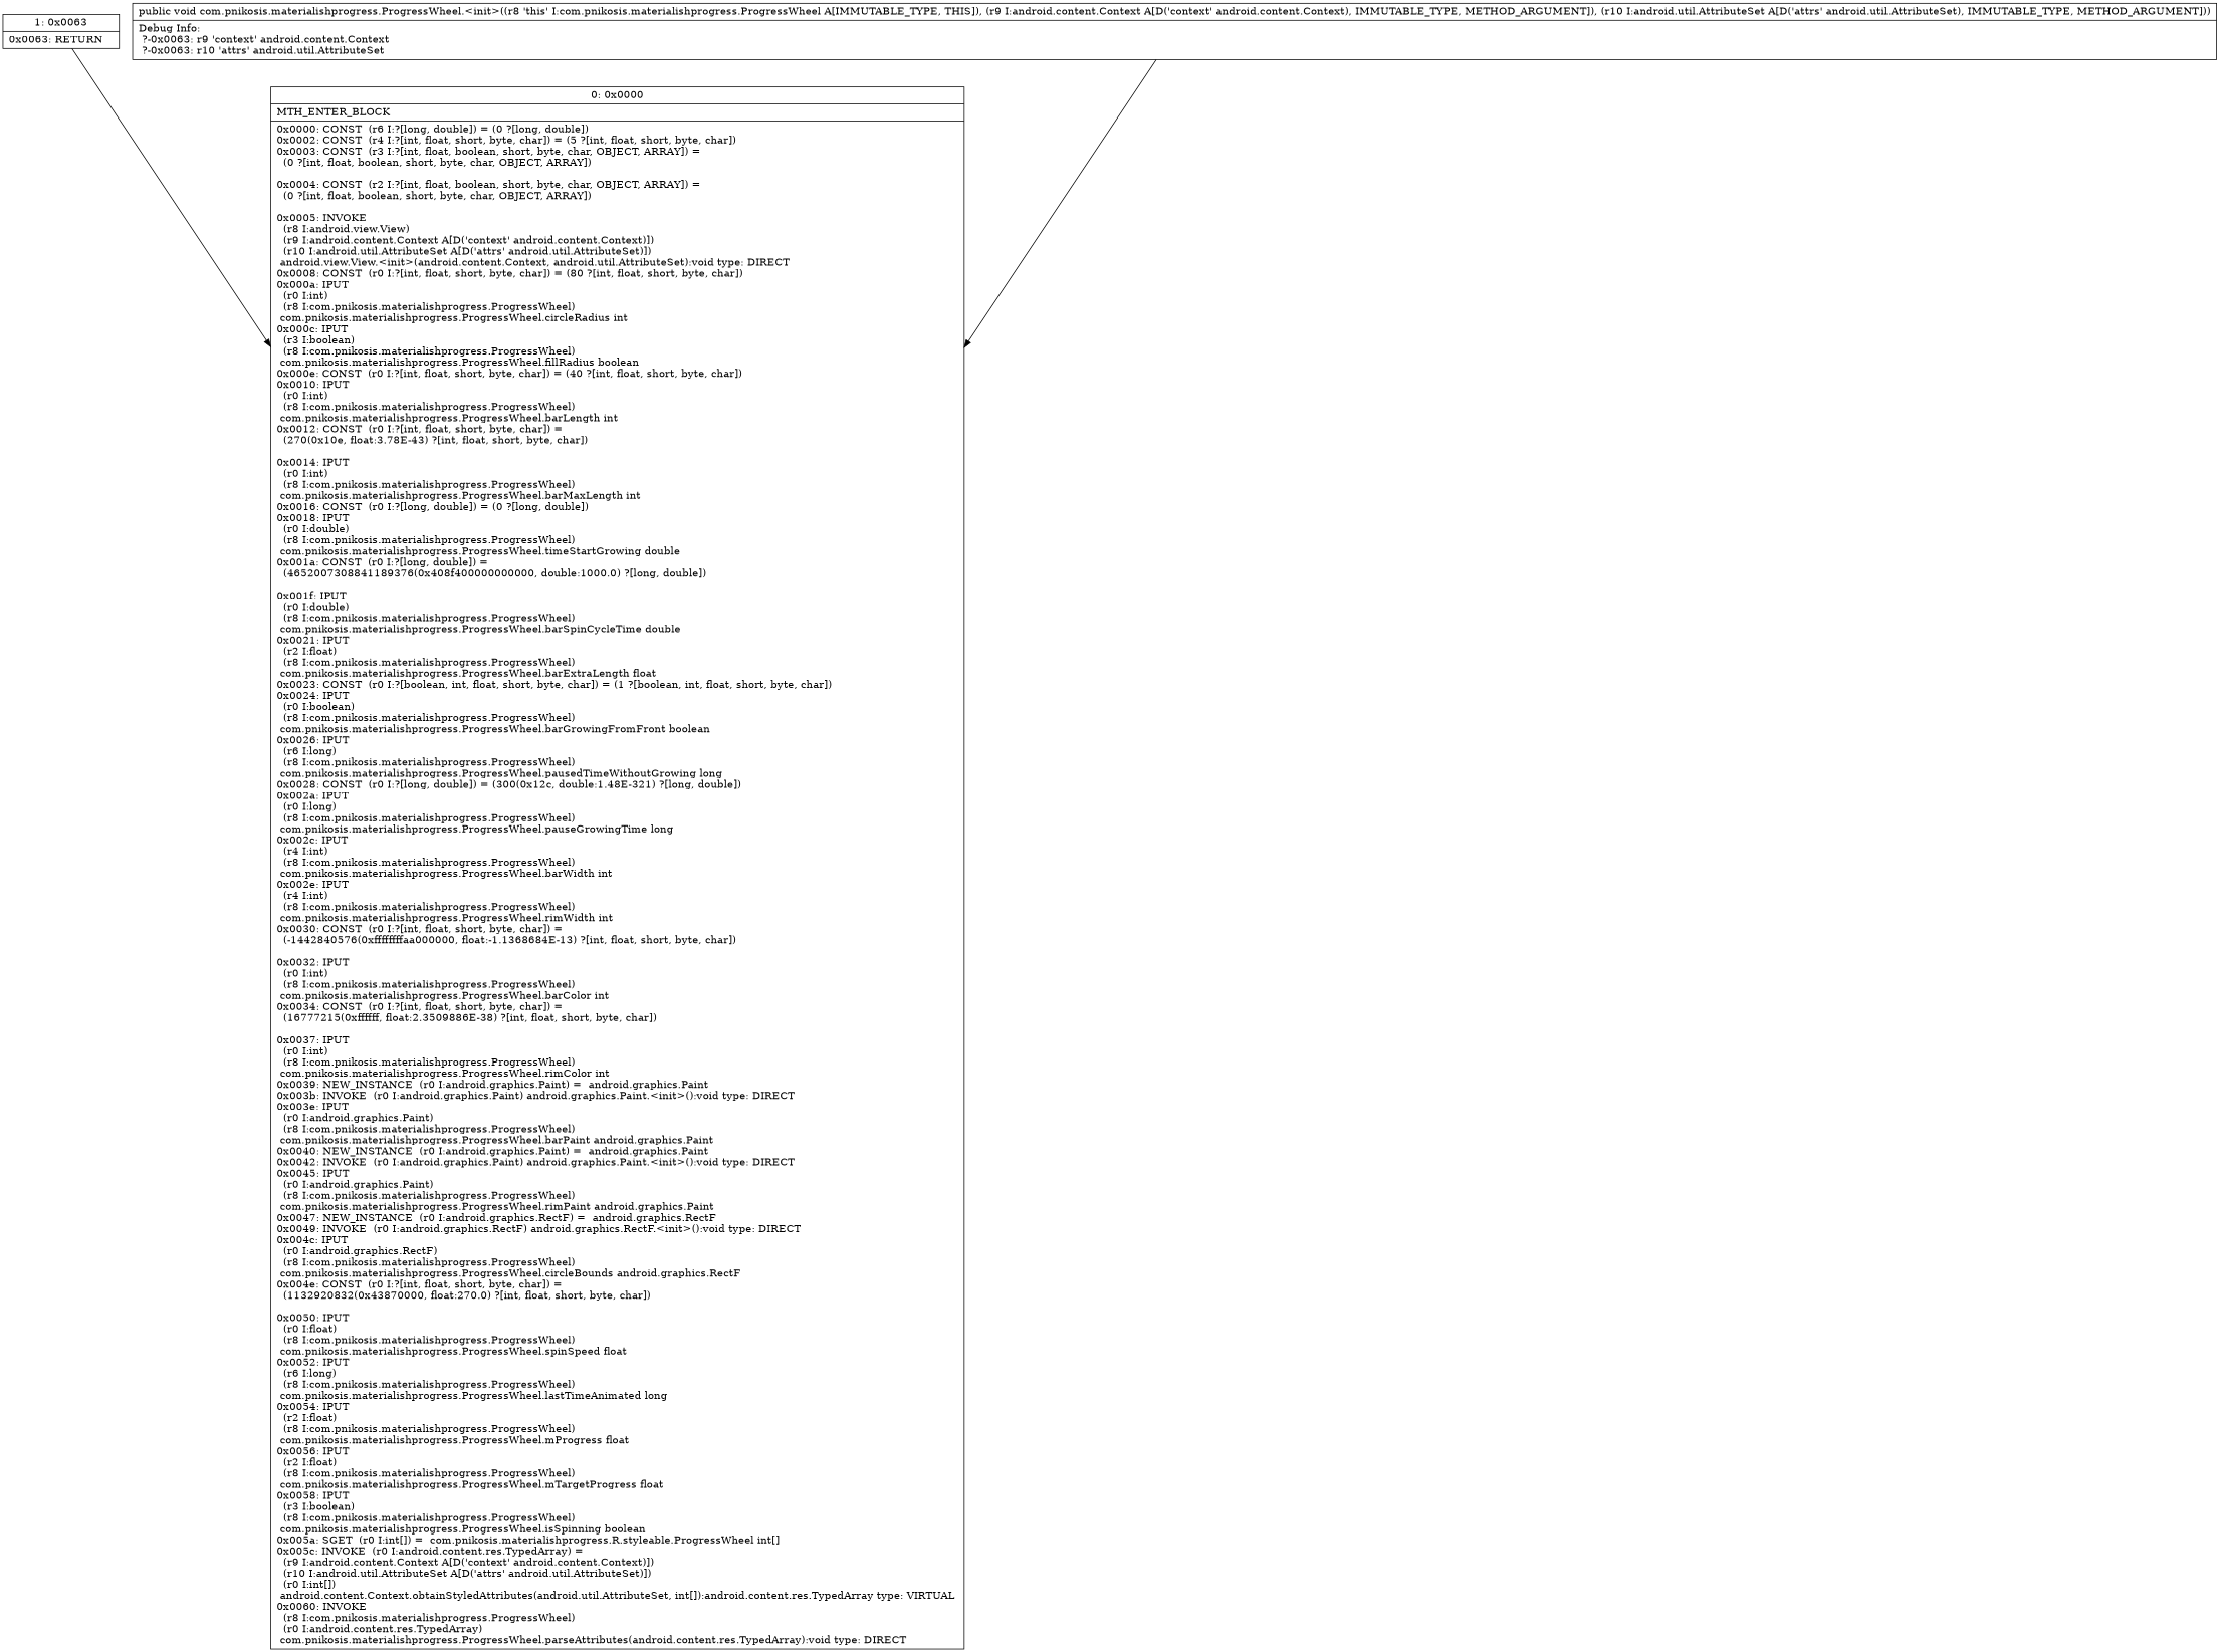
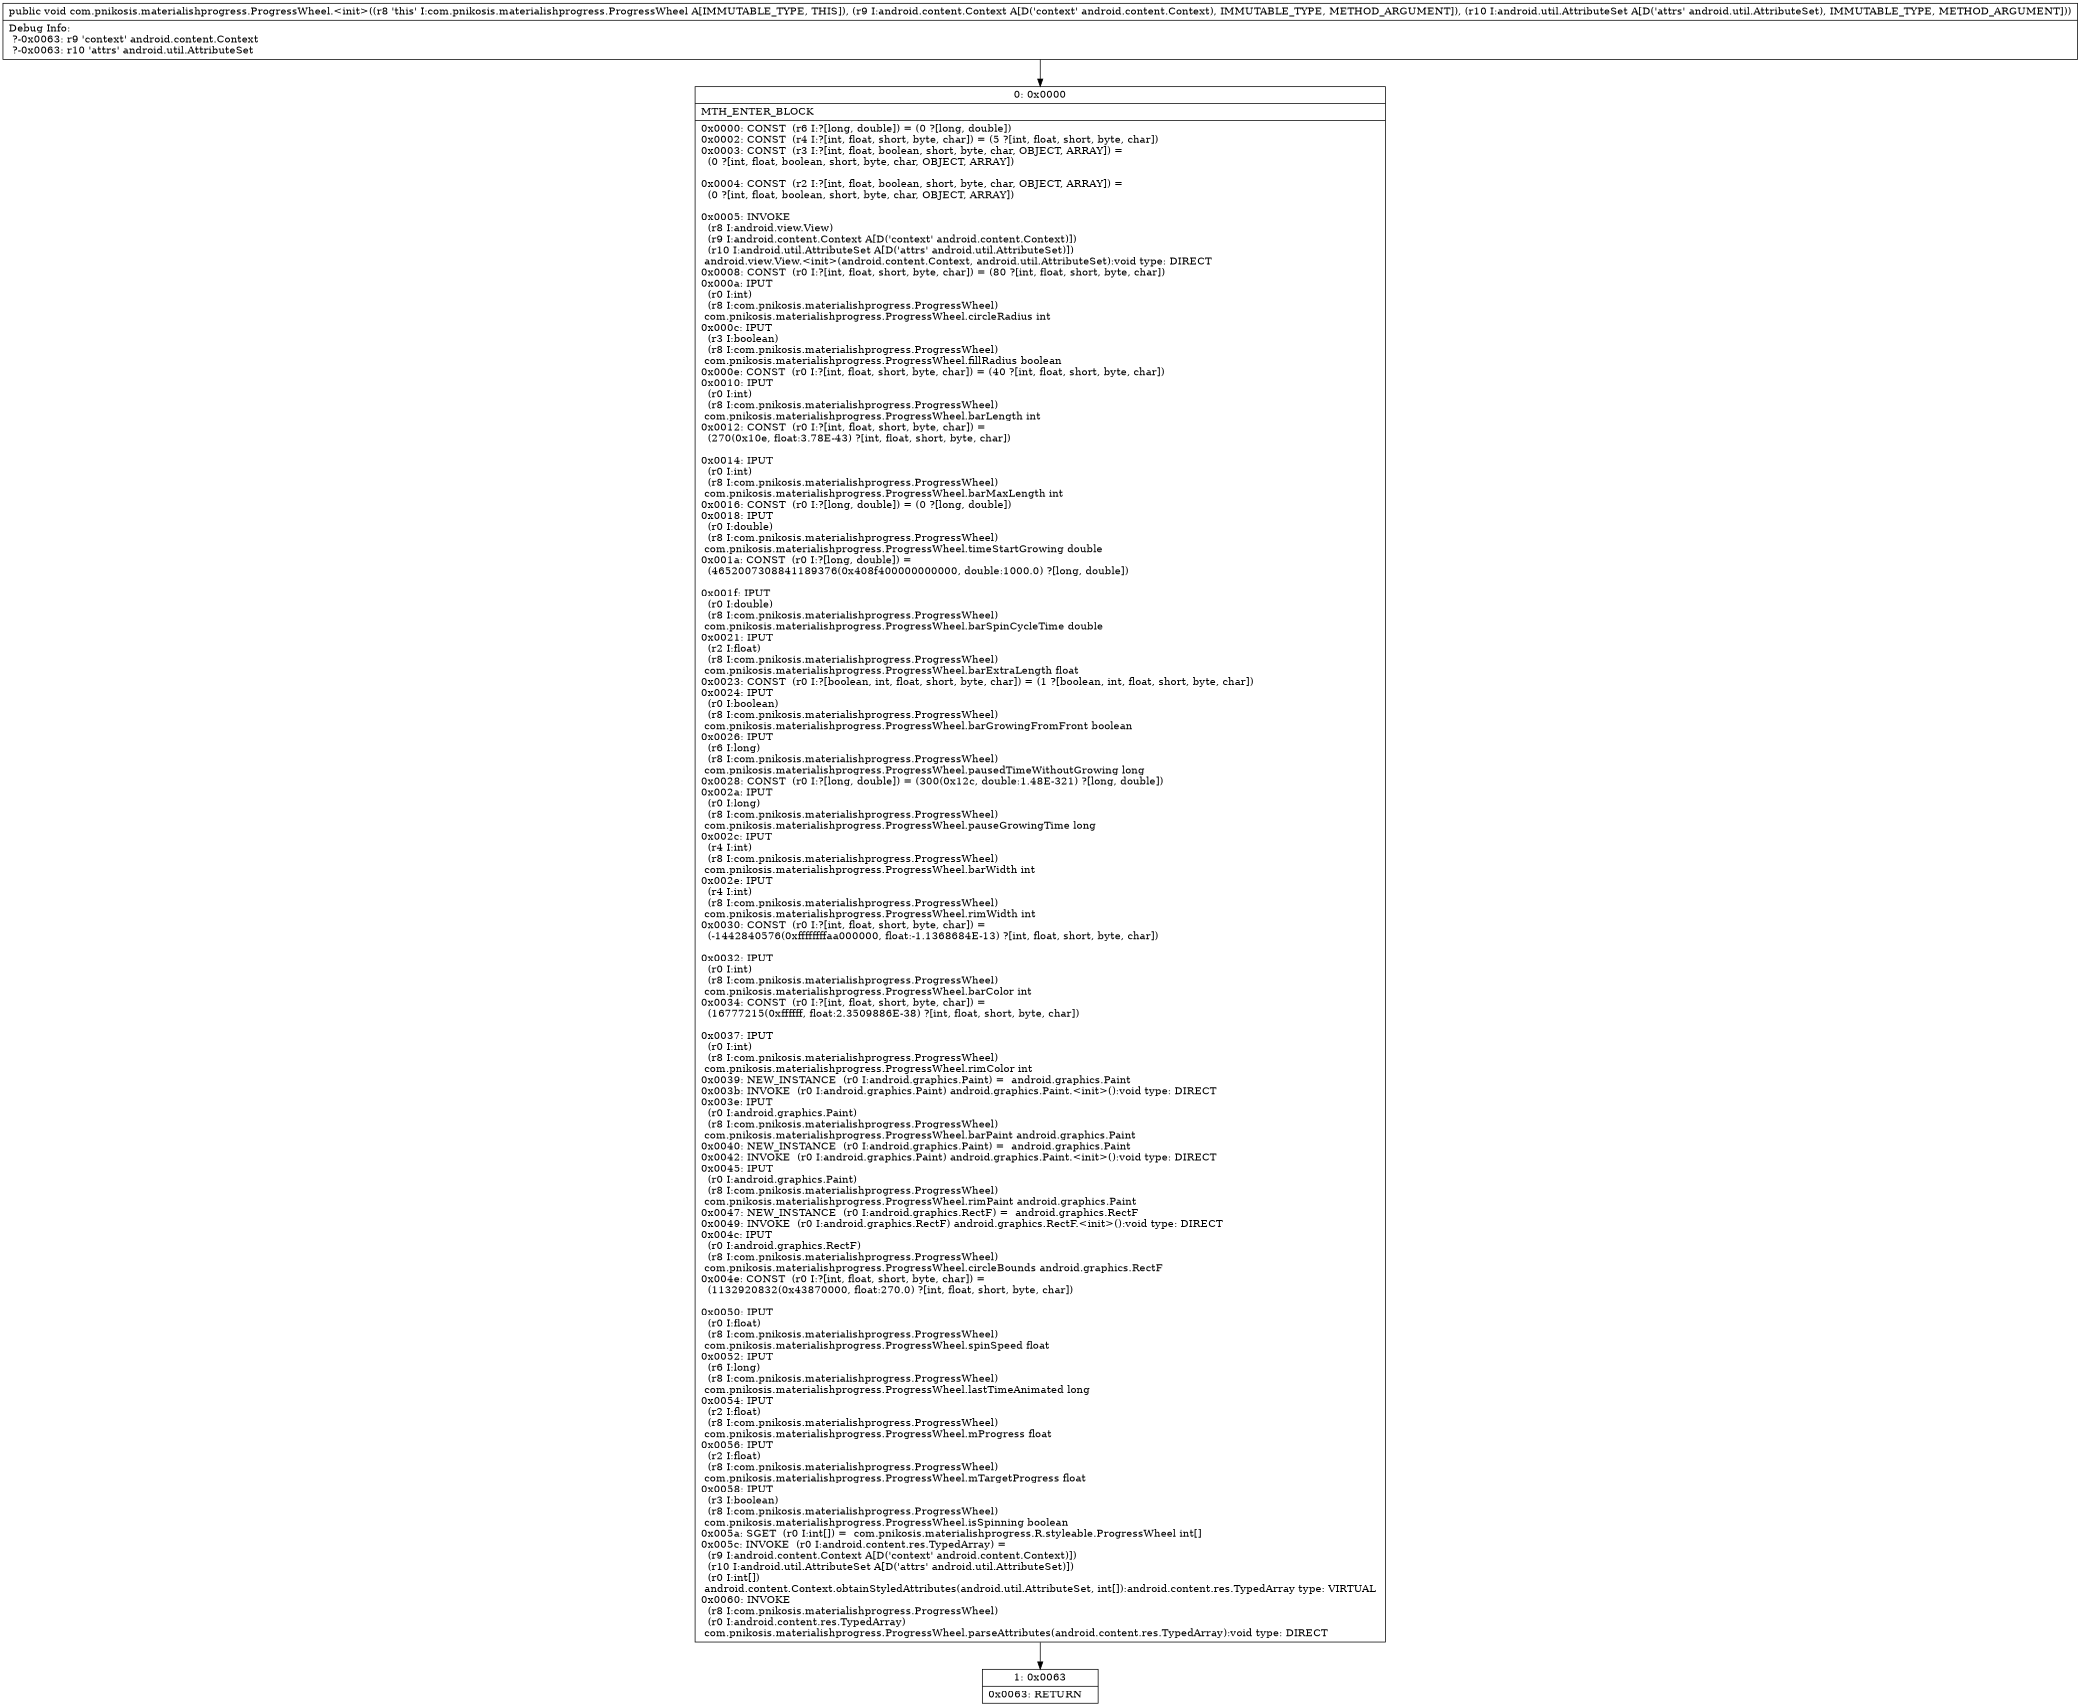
  digraph {
    node [shape=record]
    n1 [label="{0\:\ 0x0000|MTH_ENTER_BLOCK\l|0x0000: CONST  (r6 I:?[long, double]) = (0 ?[long, double]) \l0x0002: CONST  (r4 I:?[int, float, short, byte, char]) = (5 ?[int, float, short, byte, char]) \l0x0003: CONST  (r3 I:?[int, float, boolean, short, byte, char, OBJECT, ARRAY]) = \l  (0 ?[int, float, boolean, short, byte, char, OBJECT, ARRAY])\l \l0x0004: CONST  (r2 I:?[int, float, boolean, short, byte, char, OBJECT, ARRAY]) = \l  (0 ?[int, float, boolean, short, byte, char, OBJECT, ARRAY])\l \l0x0005: INVOKE  \l  (r8 I:android.view.View)\l  (r9 I:android.content.Context A[D('context' android.content.Context)])\l  (r10 I:android.util.AttributeSet A[D('attrs' android.util.AttributeSet)])\l android.view.View.\<init\>(android.content.Context, android.util.AttributeSet):void type: DIRECT \l0x0008: CONST  (r0 I:?[int, float, short, byte, char]) = (80 ?[int, float, short, byte, char]) \l0x000a: IPUT  \l  (r0 I:int)\l  (r8 I:com.pnikosis.materialishprogress.ProgressWheel)\l com.pnikosis.materialishprogress.ProgressWheel.circleRadius int \l0x000c: IPUT  \l  (r3 I:boolean)\l  (r8 I:com.pnikosis.materialishprogress.ProgressWheel)\l com.pnikosis.materialishprogress.ProgressWheel.fillRadius boolean \l0x000e: CONST  (r0 I:?[int, float, short, byte, char]) = (40 ?[int, float, short, byte, char]) \l0x0010: IPUT  \l  (r0 I:int)\l  (r8 I:com.pnikosis.materialishprogress.ProgressWheel)\l com.pnikosis.materialishprogress.ProgressWheel.barLength int \l0x0012: CONST  (r0 I:?[int, float, short, byte, char]) = \l  (270(0x10e, float:3.78E\-43) ?[int, float, short, byte, char])\l \l0x0014: IPUT  \l  (r0 I:int)\l  (r8 I:com.pnikosis.materialishprogress.ProgressWheel)\l com.pnikosis.materialishprogress.ProgressWheel.barMaxLength int \l0x0016: CONST  (r0 I:?[long, double]) = (0 ?[long, double]) \l0x0018: IPUT  \l  (r0 I:double)\l  (r8 I:com.pnikosis.materialishprogress.ProgressWheel)\l com.pnikosis.materialishprogress.ProgressWheel.timeStartGrowing double \l0x001a: CONST  (r0 I:?[long, double]) = \l  (4652007308841189376(0x408f400000000000, double:1000.0) ?[long, double])\l \l0x001f: IPUT  \l  (r0 I:double)\l  (r8 I:com.pnikosis.materialishprogress.ProgressWheel)\l com.pnikosis.materialishprogress.ProgressWheel.barSpinCycleTime double \l0x0021: IPUT  \l  (r2 I:float)\l  (r8 I:com.pnikosis.materialishprogress.ProgressWheel)\l com.pnikosis.materialishprogress.ProgressWheel.barExtraLength float \l0x0023: CONST  (r0 I:?[boolean, int, float, short, byte, char]) = (1 ?[boolean, int, float, short, byte, char]) \l0x0024: IPUT  \l  (r0 I:boolean)\l  (r8 I:com.pnikosis.materialishprogress.ProgressWheel)\l com.pnikosis.materialishprogress.ProgressWheel.barGrowingFromFront boolean \l0x0026: IPUT  \l  (r6 I:long)\l  (r8 I:com.pnikosis.materialishprogress.ProgressWheel)\l com.pnikosis.materialishprogress.ProgressWheel.pausedTimeWithoutGrowing long \l0x0028: CONST  (r0 I:?[long, double]) = (300(0x12c, double:1.48E\-321) ?[long, double]) \l0x002a: IPUT  \l  (r0 I:long)\l  (r8 I:com.pnikosis.materialishprogress.ProgressWheel)\l com.pnikosis.materialishprogress.ProgressWheel.pauseGrowingTime long \l0x002c: IPUT  \l  (r4 I:int)\l  (r8 I:com.pnikosis.materialishprogress.ProgressWheel)\l com.pnikosis.materialishprogress.ProgressWheel.barWidth int \l0x002e: IPUT  \l  (r4 I:int)\l  (r8 I:com.pnikosis.materialishprogress.ProgressWheel)\l com.pnikosis.materialishprogress.ProgressWheel.rimWidth int \l0x0030: CONST  (r0 I:?[int, float, short, byte, char]) = \l  (\-1442840576(0xffffffffaa000000, float:\-1.1368684E\-13) ?[int, float, short, byte, char])\l \l0x0032: IPUT  \l  (r0 I:int)\l  (r8 I:com.pnikosis.materialishprogress.ProgressWheel)\l com.pnikosis.materialishprogress.ProgressWheel.barColor int \l0x0034: CONST  (r0 I:?[int, float, short, byte, char]) = \l  (16777215(0xffffff, float:2.3509886E\-38) ?[int, float, short, byte, char])\l \l0x0037: IPUT  \l  (r0 I:int)\l  (r8 I:com.pnikosis.materialishprogress.ProgressWheel)\l com.pnikosis.materialishprogress.ProgressWheel.rimColor int \l0x0039: NEW_INSTANCE  (r0 I:android.graphics.Paint) =  android.graphics.Paint \l0x003b: INVOKE  (r0 I:android.graphics.Paint) android.graphics.Paint.\<init\>():void type: DIRECT \l0x003e: IPUT  \l  (r0 I:android.graphics.Paint)\l  (r8 I:com.pnikosis.materialishprogress.ProgressWheel)\l com.pnikosis.materialishprogress.ProgressWheel.barPaint android.graphics.Paint \l0x0040: NEW_INSTANCE  (r0 I:android.graphics.Paint) =  android.graphics.Paint \l0x0042: INVOKE  (r0 I:android.graphics.Paint) android.graphics.Paint.\<init\>():void type: DIRECT \l0x0045: IPUT  \l  (r0 I:android.graphics.Paint)\l  (r8 I:com.pnikosis.materialishprogress.ProgressWheel)\l com.pnikosis.materialishprogress.ProgressWheel.rimPaint android.graphics.Paint \l0x0047: NEW_INSTANCE  (r0 I:android.graphics.RectF) =  android.graphics.RectF \l0x0049: INVOKE  (r0 I:android.graphics.RectF) android.graphics.RectF.\<init\>():void type: DIRECT \l0x004c: IPUT  \l  (r0 I:android.graphics.RectF)\l  (r8 I:com.pnikosis.materialishprogress.ProgressWheel)\l com.pnikosis.materialishprogress.ProgressWheel.circleBounds android.graphics.RectF \l0x004e: CONST  (r0 I:?[int, float, short, byte, char]) = \l  (1132920832(0x43870000, float:270.0) ?[int, float, short, byte, char])\l \l0x0050: IPUT  \l  (r0 I:float)\l  (r8 I:com.pnikosis.materialishprogress.ProgressWheel)\l com.pnikosis.materialishprogress.ProgressWheel.spinSpeed float \l0x0052: IPUT  \l  (r6 I:long)\l  (r8 I:com.pnikosis.materialishprogress.ProgressWheel)\l com.pnikosis.materialishprogress.ProgressWheel.lastTimeAnimated long \l0x0054: IPUT  \l  (r2 I:float)\l  (r8 I:com.pnikosis.materialishprogress.ProgressWheel)\l com.pnikosis.materialishprogress.ProgressWheel.mProgress float \l0x0056: IPUT  \l  (r2 I:float)\l  (r8 I:com.pnikosis.materialishprogress.ProgressWheel)\l com.pnikosis.materialishprogress.ProgressWheel.mTargetProgress float \l0x0058: IPUT  \l  (r3 I:boolean)\l  (r8 I:com.pnikosis.materialishprogress.ProgressWheel)\l com.pnikosis.materialishprogress.ProgressWheel.isSpinning boolean \l0x005a: SGET  (r0 I:int[]) =  com.pnikosis.materialishprogress.R.styleable.ProgressWheel int[] \l0x005c: INVOKE  (r0 I:android.content.res.TypedArray) = \l  (r9 I:android.content.Context A[D('context' android.content.Context)])\l  (r10 I:android.util.AttributeSet A[D('attrs' android.util.AttributeSet)])\l  (r0 I:int[])\l android.content.Context.obtainStyledAttributes(android.util.AttributeSet, int[]):android.content.res.TypedArray type: VIRTUAL \l0x0060: INVOKE  \l  (r8 I:com.pnikosis.materialishprogress.ProgressWheel)\l  (r0 I:android.content.res.TypedArray)\l com.pnikosis.materialishprogress.ProgressWheel.parseAttributes(android.content.res.TypedArray):void type: DIRECT \l}"]
    n2 [label="{1\:\ 0x0063|0x0063: RETURN   \l}"]
    n3 [label="{public void com.pnikosis.materialishprogress.ProgressWheel.\<init\>((r8 'this' I:com.pnikosis.materialishprogress.ProgressWheel A[IMMUTABLE_TYPE, THIS]), (r9 I:android.content.Context A[D('context' android.content.Context), IMMUTABLE_TYPE, METHOD_ARGUMENT]), (r10 I:android.util.AttributeSet A[D('attrs' android.util.AttributeSet), IMMUTABLE_TYPE, METHOD_ARGUMENT]))  | Debug Info:\l  ?\-0x0063: r9 'context' android.content.Context\l  ?\-0x0063: r10 'attrs' android.util.AttributeSet\l}"]
-   n2 -> n1
+   n1 -> n2
    n3 -> n1
  }
